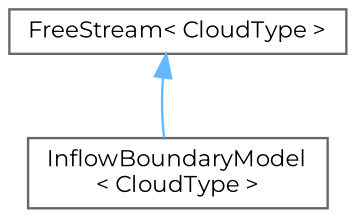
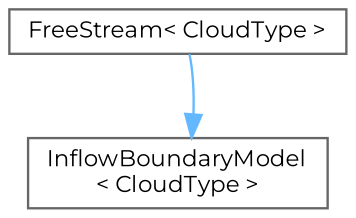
  digraph {
    fontname=Montserrat
    node [color=gray40 fillcolor=white fontname=Montserrat fontsize=10 shape=box style=filled]
    n1 [fontcolor=black height=0.2 label="FreeStream\< CloudType \>" width=0.4]
    n2 [height=0.2 label="InflowBoundaryModel\l\< CloudType \>" width=0.4]
-   n1 -> n2 [color=steelblue1 dir=back fontname=Montserrat fontsize=10 labelfontname=Helvetica labelfontsize=10 style=solid]
+   n2 -> n1 [color=steelblue1 dir=back fontname=Montserrat fontsize=10 labelfontname=Helvetica labelfontsize=10 style=solid]
  }
